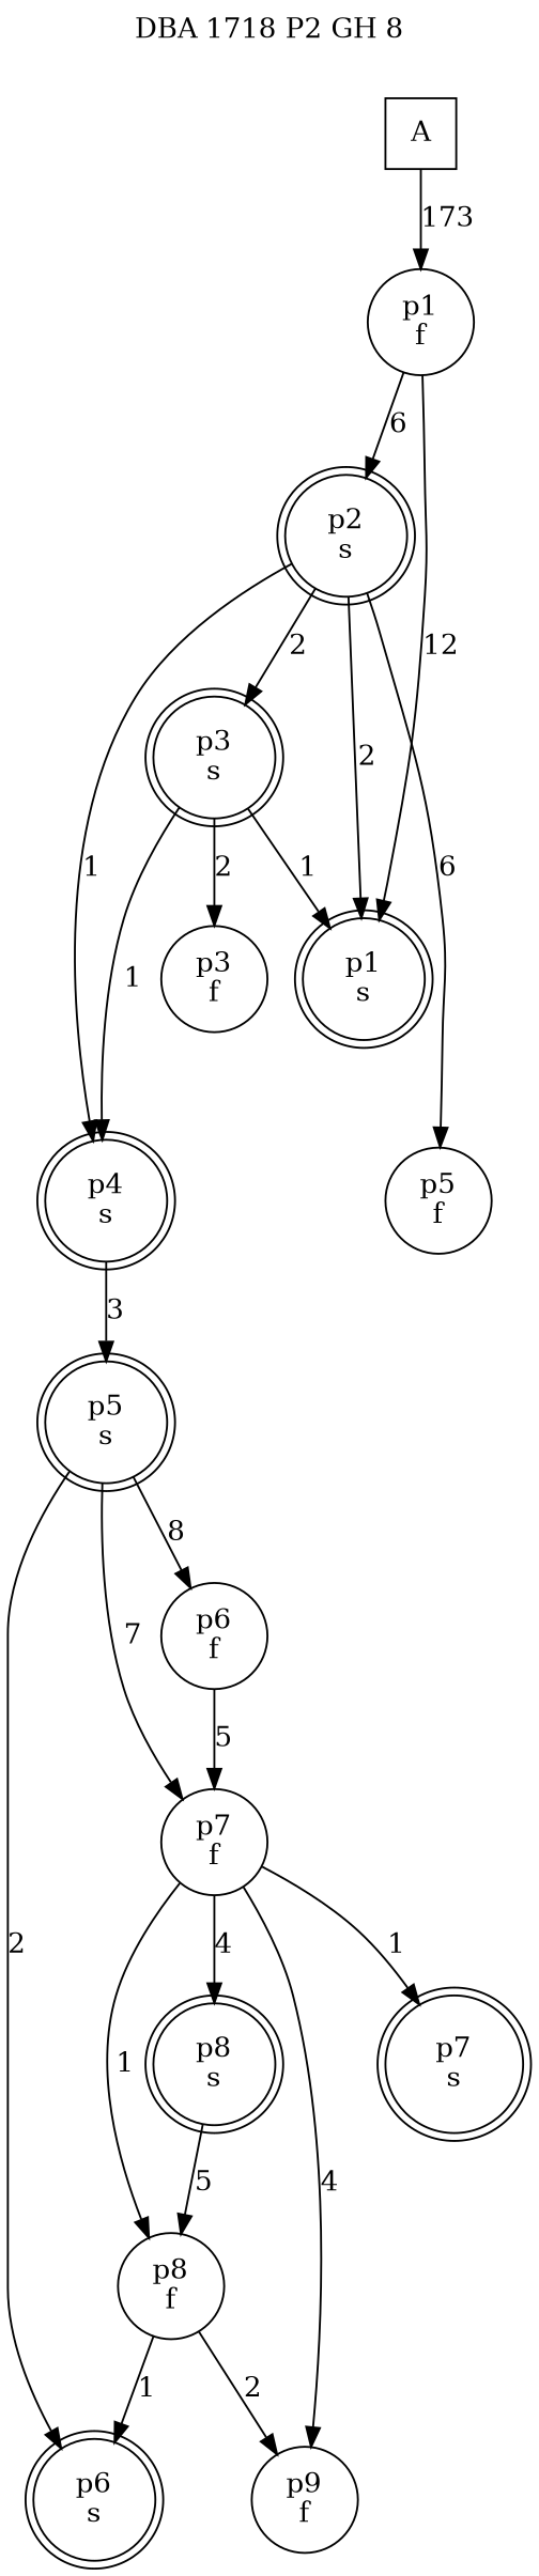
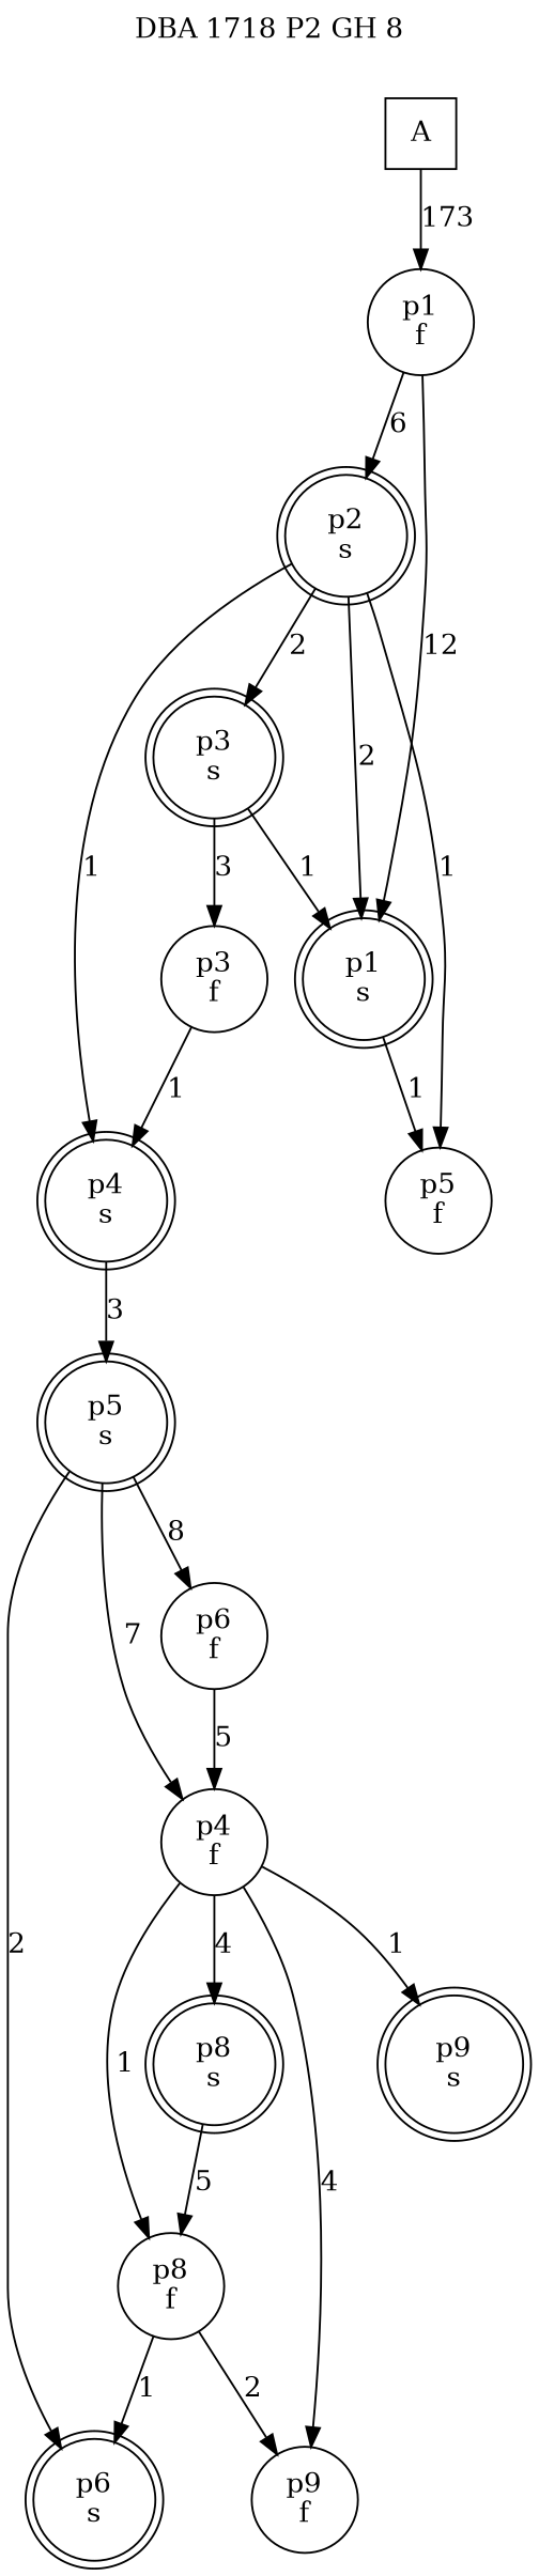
  digraph {
    label=" DBA 1718 P2 GH 8 "
    labelloc=tl
    rankdir=TB
    node [shape=doublecircle]
    n1 [label=A shape=square]
    n2 [label="p1\nf" shape=circle]
    n3 [label="p1\ns"]
    n4 [label="p2\ns"]
    n5 [label="p5\nf" shape=circle]
    n6 [label="p3\ns"]
    n7 [label="p4\ns"]
    n8 [label="p3\nf" shape=circle]
    n9 [label="p5\ns"]
    n10 [label="p6\nf" shape=circle]
-   n11 [label="p7\nf" shape=circle]
+   n11 [label="p4\nf" shape=circle]
    n12 [label="p6\ns"]
    n13 [label="p8\ns"]
    n14 [label="p8\nf" shape=circle]
    n15 [label="p9\nf" shape=circle]
-   n16 [label="p7\ns"]
+   n16 [label="p9\ns"]
    n1 -> n2 [label=173]
    n2 -> n3 [label=12]
    n2 -> n4 [label=6]
+   n3 -> n5 [label=1]
    n4 -> n3 [label=2]
-   n4 -> n5 [label=6]
+   n4 -> n5 [label=1]
    n4 -> n6 [label=2]
    n4 -> n7 [label=1]
    n6 -> n3 [label=1]
-   n6 -> n7 [label=1]
-   n6 -> n8 [label=2]
+   n8 -> n7 [label=1]
+   n6 -> n8 [label=3]
    n7 -> n9 [label=3]
    n9 -> n10 [label=8]
    n9 -> n11 [label=7]
    n9 -> n12 [label=2]
    n10 -> n11 [label=5]
    n11 -> n13 [label=4]
    n11 -> n14 [label=1]
    n11 -> n15 [label=4]
    n11 -> n16 [label=1]
    n13 -> n14 [label=5]
    n14 -> n12 [label=1]
    n14 -> n15 [label=2]
  }
